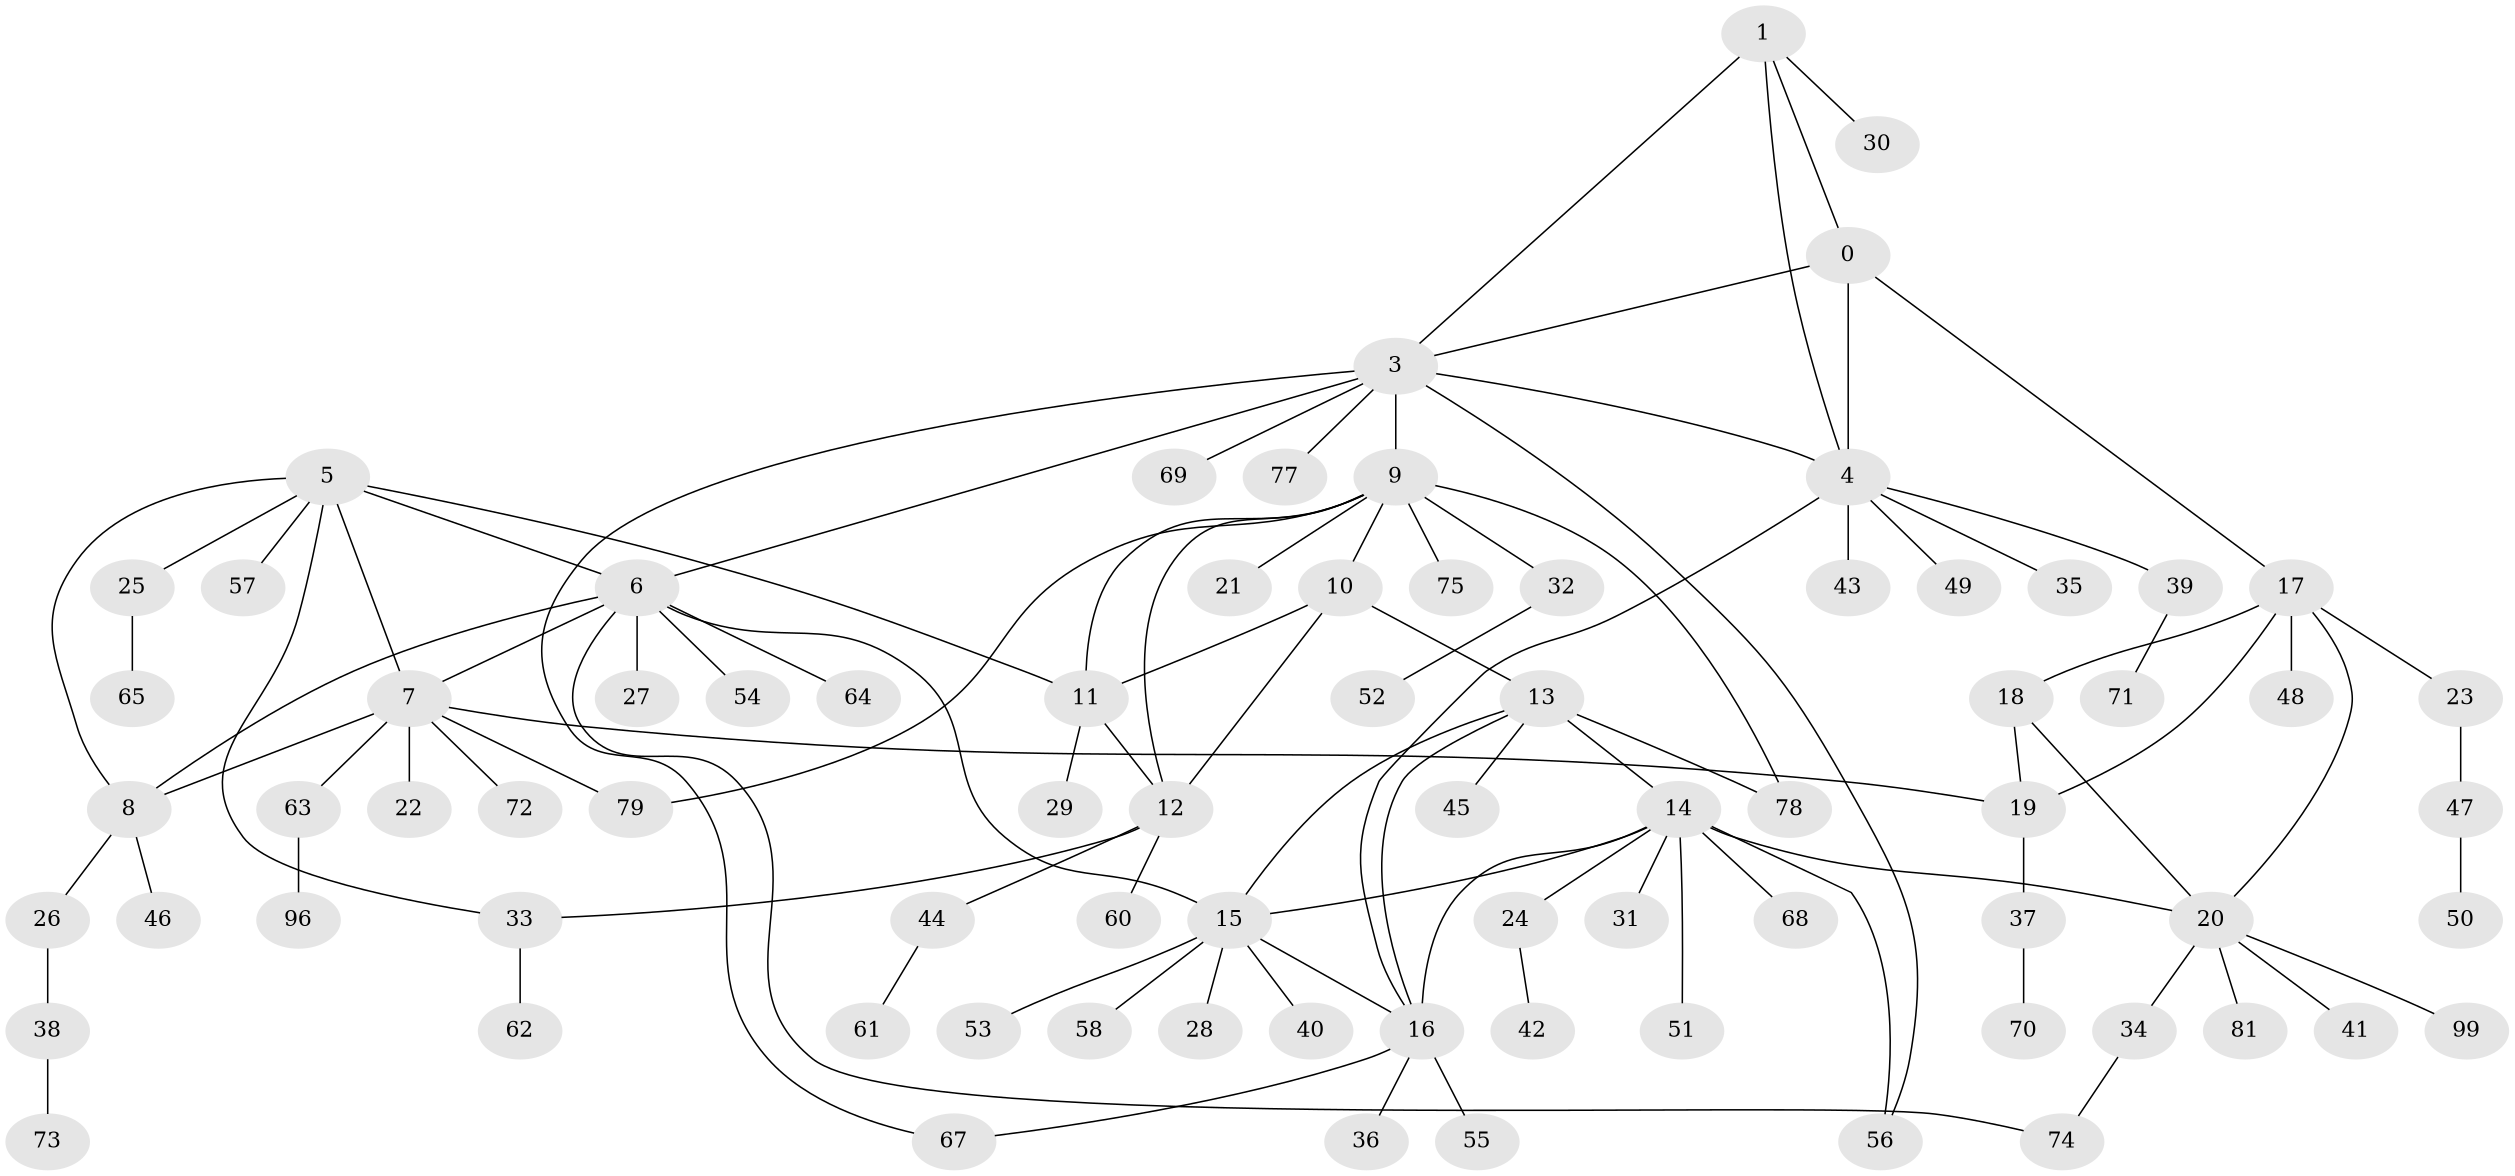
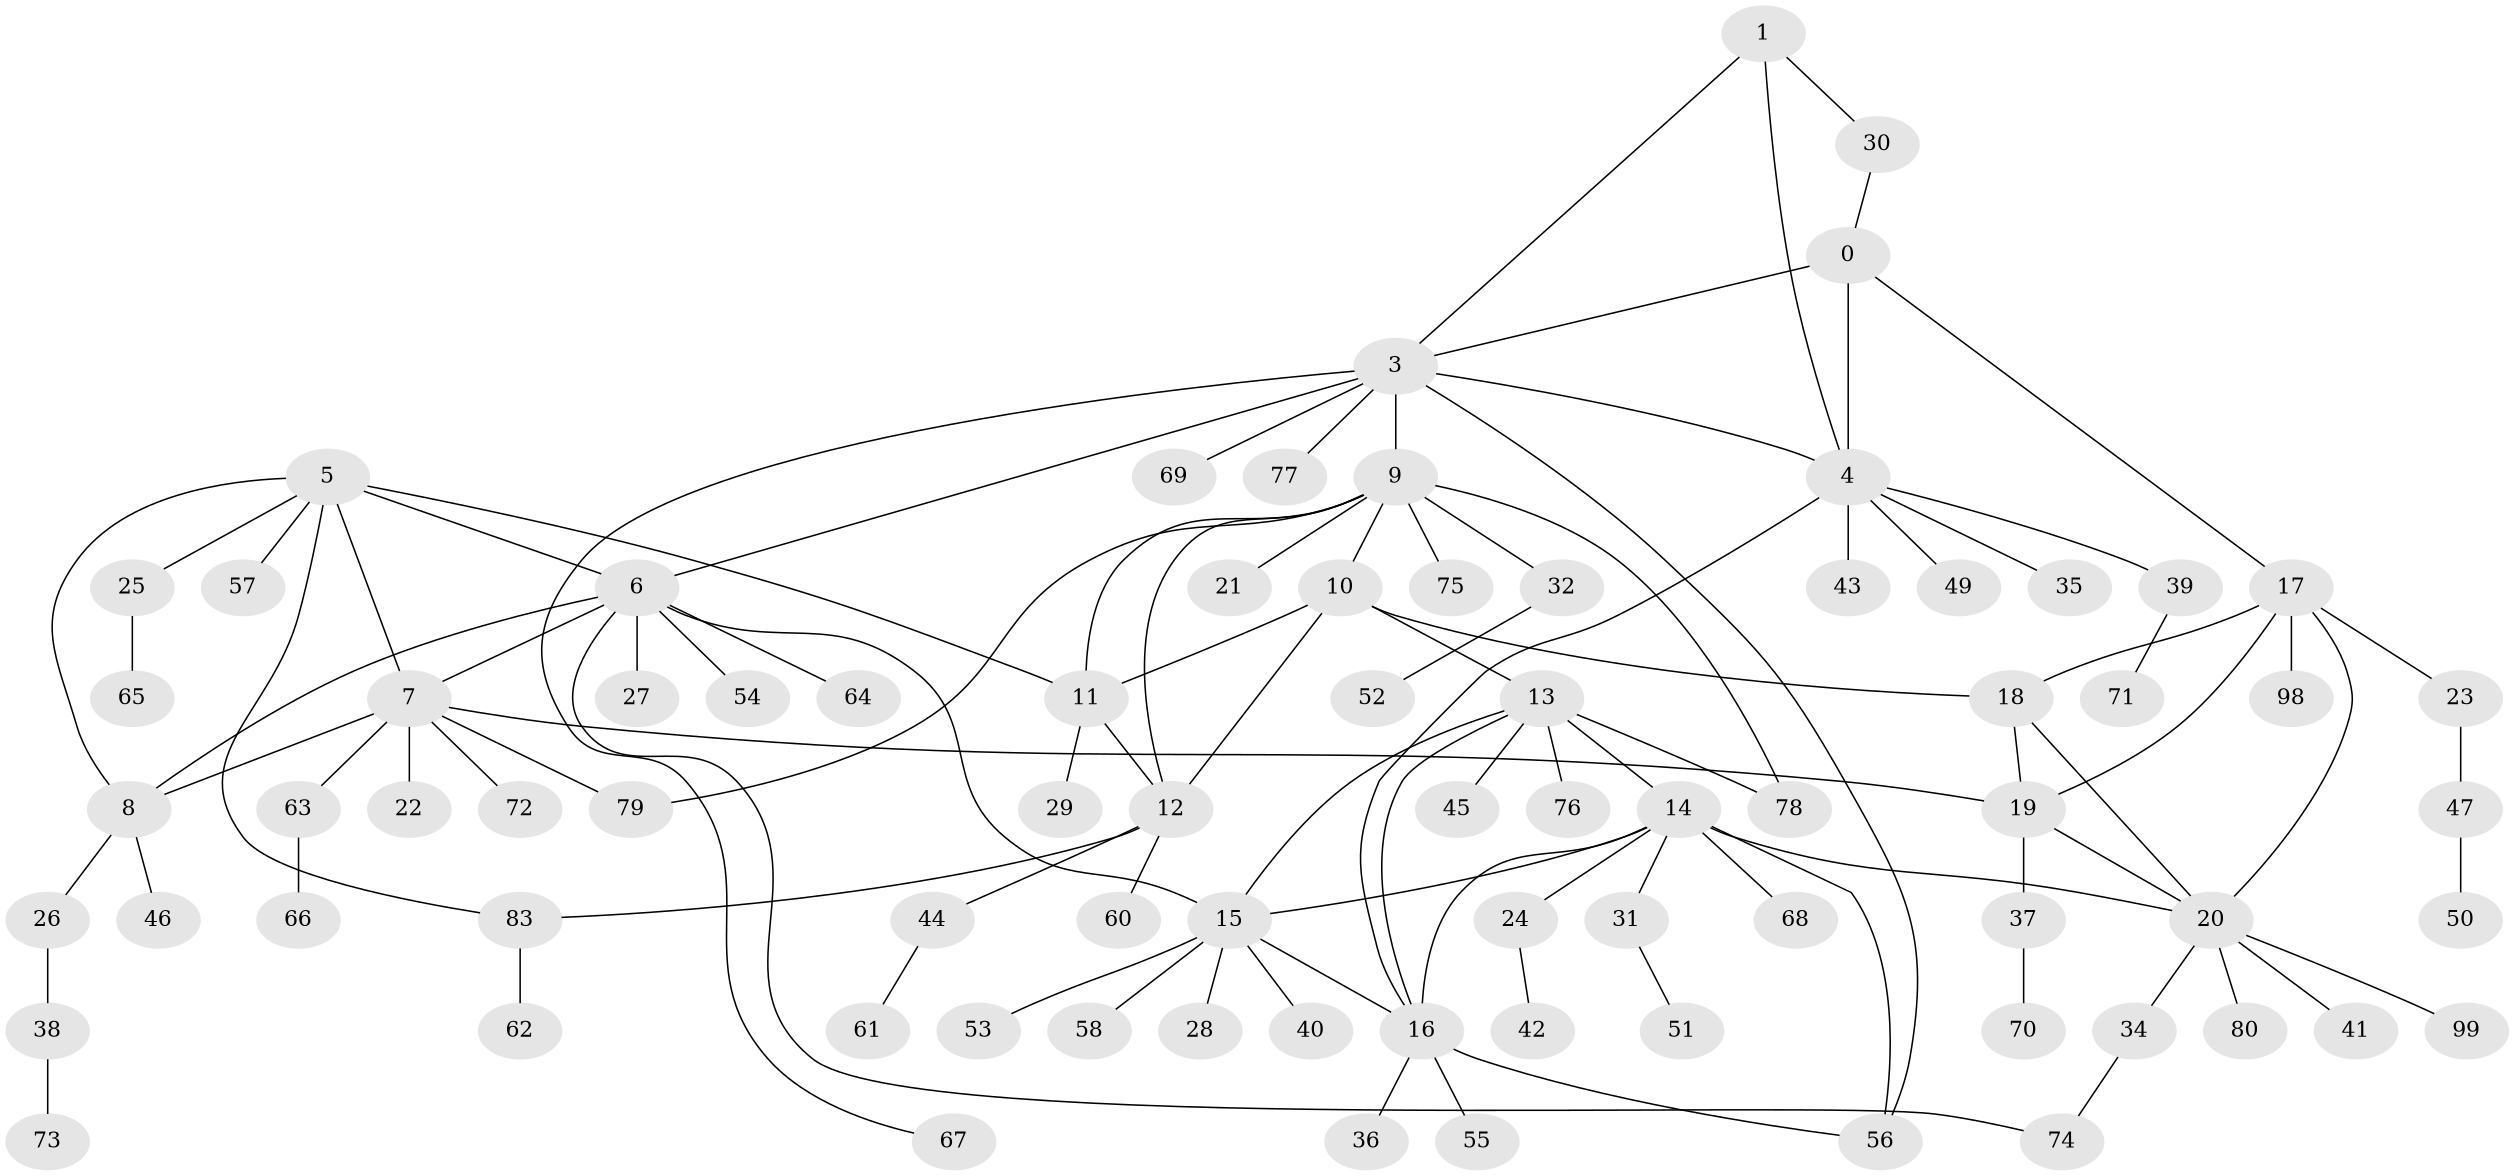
  graph {
    node [color=gray90 style=filled]
    n1 [label=0]
    1
    3
    4
    30
    17
    6
    9
    56
    67
    69
    77
    16
    35
    39
    43
    49
    19
    18
    20
    23
-   48
+   48 [label=98]
    7
    8
    15
    27
    54
    64
    74
    11
    79
    10
    12
    21
    32
    75
    78
    36
    55
    71
    5
    25
-   33
+   33 [label=83]
    57
    22
    63
    72
    26
    46
    29
    65
    62
    28
    40
    53
    58
    37
-   66 [label=96]
+   66
    38
    13
    44
    60
    52
    14
    45
+   76
    61
    24
    31
    51
    68
    34
    41
    n74 [label=99]
-   80 [label=81]
+   80
    42
    47
    70
    50
    73
    n1 -- 3
    n1 -- 4
    n1 -- 17
-   1 -- n1
+   30 -- n1
    1 -- 3
    1 -- 4
    1 -- 30
    3 -- 4
    3 -- 6
    3 -- 9
    3 -- 56
    3 -- 67
    3 -- 69
    3 -- 77
    4 -- 16
    4 -- 35
    4 -- 39
    4 -- 43
    4 -- 49
    17 -- 19
    17 -- 18
    17 -- 20
    17 -- 23
    17 -- 48
    6 -- 7
    6 -- 8
    6 -- 15
    6 -- 27
    6 -- 54
    6 -- 64
    6 -- 74
    9 -- 11
    9 -- 79
    9 -- 10
    9 -- 12
    9 -- 21
    9 -- 32
    9 -- 75
    9 -- 78
-   16 -- 67
+   16 -- 56
    16 -- 36
    16 -- 55
    39 -- 71
+   19 -- 20
    19 -- 37
    18 -- 19
    18 -- 20
    20 -- 34
    20 -- 41
    20 -- n74
    20 -- 80
    23 -- 47
    7 -- 19
    7 -- 8
    7 -- 79
    7 -- 22
    7 -- 63
    7 -- 72
    8 -- 26
    8 -- 46
    15 -- 16
    15 -- 28
    15 -- 40
    15 -- 53
    15 -- 58
    11 -- 12
    11 -- 29
+   10 -- 18
    10 -- 11
    10 -- 12
    10 -- 13
    12 -- 33
    12 -- 44
    12 -- 60
    32 -- 52
    5 -- 6
    5 -- 7
    5 -- 8
    5 -- 11
    5 -- 25
    5 -- 33
    5 -- 57
    25 -- 65
    33 -- 62
    63 -- 66
    26 -- 38
    37 -- 70
    38 -- 73
    13 -- 16
    13 -- 15
    13 -- 78
    13 -- 14
    13 -- 45
+   13 -- 76
    44 -- 61
    14 -- 56
    14 -- 16
    14 -- 20
    14 -- 15
    14 -- 24
    14 -- 31
-   14 -- 51
+   31 -- 51
    14 -- 68
    24 -- 42
    34 -- 74
    47 -- 50
  }
